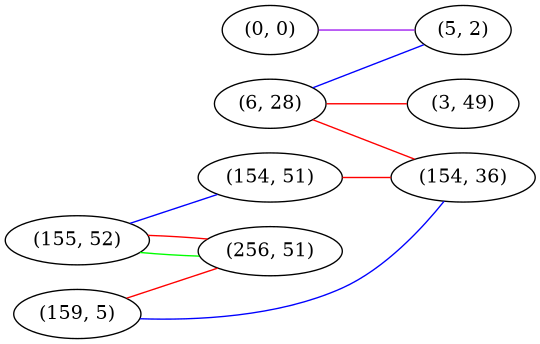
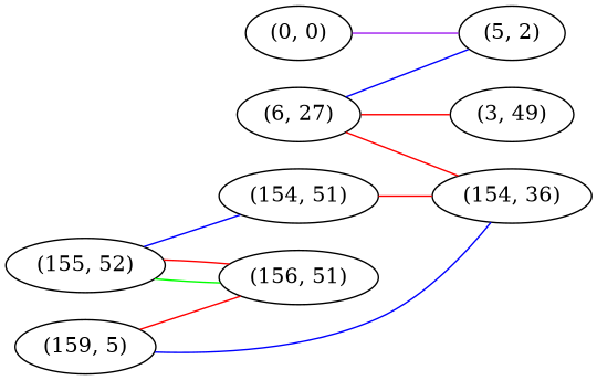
  graph {
    rankdir=LR
    edge [color=red weight=1]
    "(0, 0)"
    "(5, 2)"
    "(155, 52)"
    "(154, 51)"
-   "(156, 51)" [label="(256, 51)"]
+   "(156, 51)"
    "(154, 36)"
-   "(6, 28)"
+   "(6, 28)" [label="(6, 27)"]
    "(3, 49)"
    "(159, 5)"
    "(0, 0)" -- "(5, 2)" [color=purple weight=4]
    "(155, 52)" -- "(154, 51)" [color=blue]
    "(155, 52)" -- "(156, 51)" [color=green weight=2]
    "(155, 52)" -- "(156, 51)"
    "(154, 51)" -- "(154, 36)" [weight=3]
    "(6, 28)" -- "(5, 2)" [color=blue weight=3]
    "(6, 28)" -- "(154, 36)"
    "(6, 28)" -- "(3, 49)" [weight=3]
    "(159, 5)" -- "(156, 51)"
    "(159, 5)" -- "(154, 36)" [color=blue weight=3]
  }
